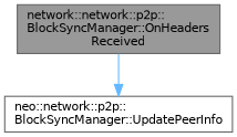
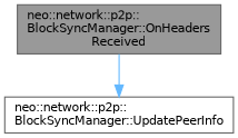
  digraph {
    rankdir=TB
    node [fontname=Helvetica fontsize=10 shape=box style=filled]
-   n1 [color=gray40 fillcolor=grey60 fontcolor=black height=0.2 label="network::network::p2p::\lBlockSyncManager::OnHeaders\lReceived" width=0.4]
+   n1 [color=gray40 fillcolor=grey60 fontcolor=black height=0.2 label="neo::network::p2p::\lBlockSyncManager::OnHeaders\lReceived" width=0.4]
    n2 [color=grey40 fillcolor=white height=0.2 label="neo::network::p2p::\lBlockSyncManager::UpdatePeerInfo" width=0.4]
    n1 -> n2 [color=steelblue1 fontname=Helvetica fontsize=10 labelfontname=Helvetica labelfontsize=10 style=solid]
  }
